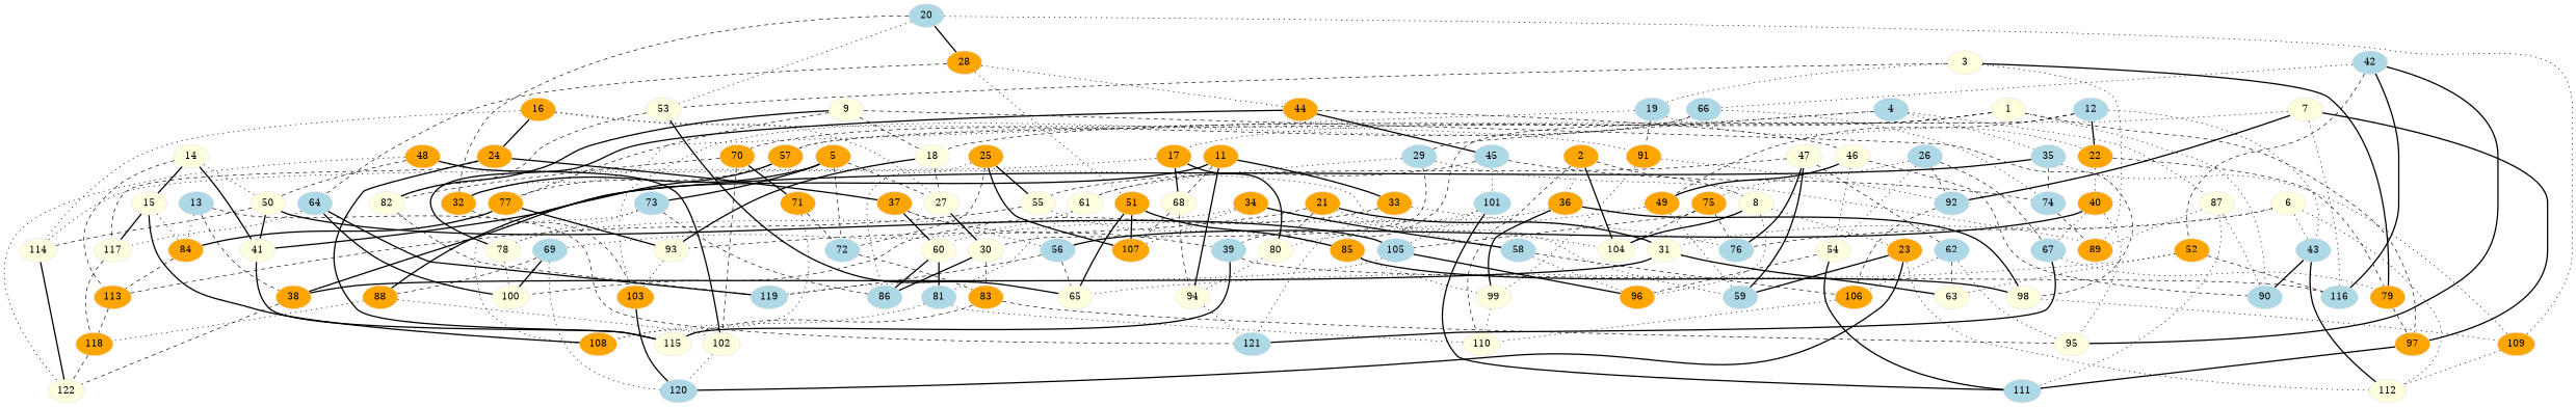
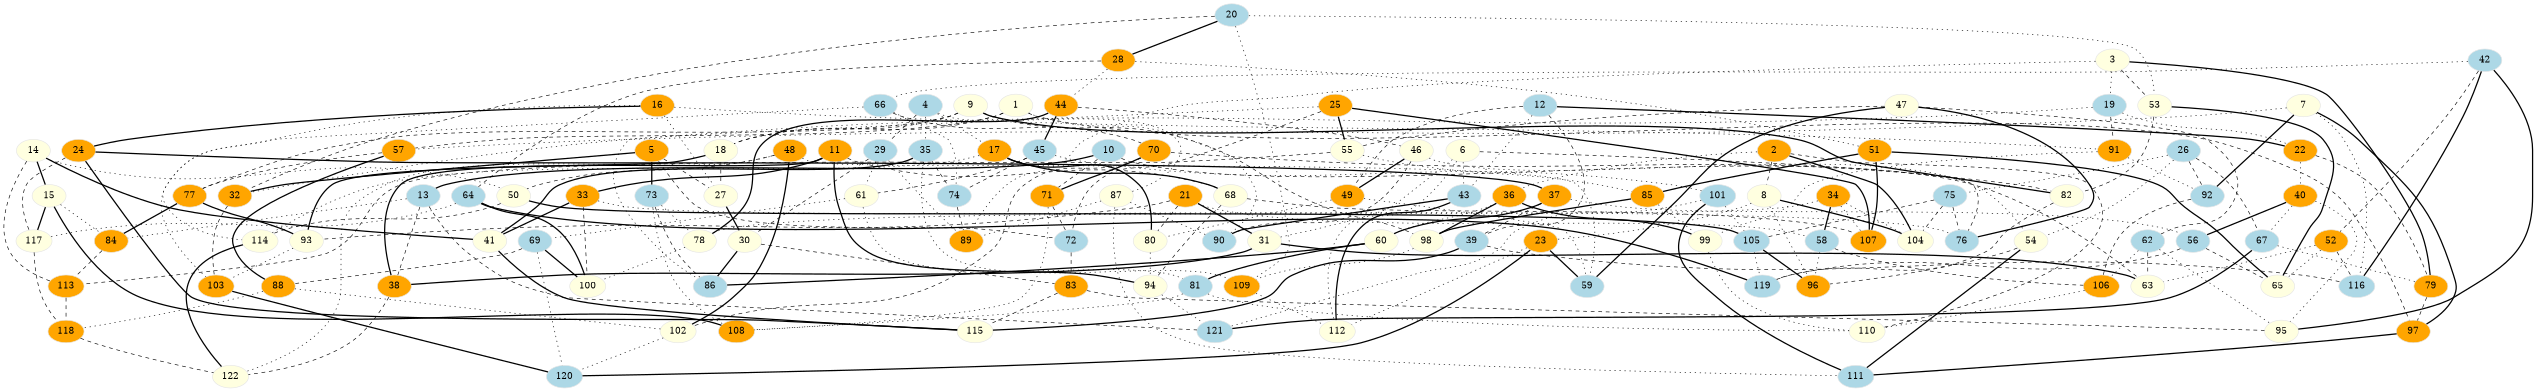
  graph {
    node [color=gray90 fillcolor=orange style=filled]
    edge [style=dotted]
    1 [fillcolor=lightyellow]
    18 [fillcolor=lightyellow]
    57
    90 [fillcolor=lightblue]
    97
    27 [fillcolor=lightyellow]
    93 [fillcolor=lightyellow]
    77
    88
    111 [fillcolor=lightblue]
    8 [fillcolor=lightyellow]
    2
    36
    104 [fillcolor=lightyellow]
    110 [fillcolor=lightyellow]
    23
    96
    98 [fillcolor=lightyellow]
    60 [fillcolor=lightyellow]
    99 [fillcolor=lightyellow]
    3 [fillcolor=lightyellow]
    19 [fillcolor=lightblue]
    53 [fillcolor=lightyellow]
    79
    89
    32
    22
    91
    82 [fillcolor=lightyellow]
    65 [fillcolor=lightyellow]
    4 [fillcolor=lightblue]
    17
    29 [fillcolor=lightblue]
    35 [fillcolor=lightblue]
    87 [fillcolor=lightyellow]
    68 [fillcolor=lightyellow]
    114 [fillcolor=lightyellow]
    80 [fillcolor=lightyellow]
    30 [fillcolor=lightyellow]
    61 [fillcolor=lightyellow]
    41 [fillcolor=lightyellow]
    109
    74 [fillcolor=lightblue]
    5
    72 [fillcolor=lightblue]
    73 [fillcolor=lightblue]
    103
    83
    108
    86 [fillcolor=lightblue]
    78 [fillcolor=lightyellow]
    6 [fillcolor=lightyellow]
    31 [fillcolor=lightyellow]
    43 [fillcolor=lightblue]
    76 [fillcolor=lightblue]
    112 [fillcolor=lightyellow]
    63 [fillcolor=lightyellow]
    38
    7 [fillcolor=lightyellow]
    92 [fillcolor=lightblue]
    116 [fillcolor=lightblue]
    106
    59 [fillcolor=lightblue]
    120 [fillcolor=lightblue]
    9 [fillcolor=lightyellow]
    84
    119 [fillcolor=lightblue]
+   10 [fillcolor=lightblue]
    13 [fillcolor=lightblue]
    71
    121 [fillcolor=lightblue]
    11
    33
    94 [fillcolor=lightyellow]
    100 [fillcolor=lightyellow]
    122 [fillcolor=lightyellow]
    107
    12 [fillcolor=lightblue]
    39 [fillcolor=lightblue]
    49
    40
    115 [fillcolor=lightyellow]
    113
    14 [fillcolor=lightyellow]
    15 [fillcolor=lightyellow]
    50 [fillcolor=lightyellow]
    117 [fillcolor=lightyellow]
    105 [fillcolor=lightblue]
    118
    16
    24
    37
    20 [fillcolor=lightblue]
    28
    44
    51
    64 [fillcolor=lightblue]
    21
    58 [fillcolor=lightblue]
    67 [fillcolor=lightblue]
    56 [fillcolor=lightblue]
    95 [fillcolor=lightyellow]
    25
    55 [fillcolor=lightyellow]
    85
    26 [fillcolor=lightblue]
    54 [fillcolor=lightyellow]
-   75
+   75 [fillcolor=lightblue]
    45 [fillcolor=lightblue]
    46 [fillcolor=lightyellow]
    81 [fillcolor=lightblue]
    69 [fillcolor=lightblue]
    34
    42 [fillcolor=lightblue]
    52
    66 [fillcolor=lightblue]
    70
    101 [fillcolor=lightblue]
    47 [fillcolor=lightyellow]
    62 [fillcolor=lightblue]
    48
    102 [fillcolor=lightyellow]
    1 -- 18 [style=dashed]
    1 -- 57 [style=dashed]
    1 -- 90
    1 -- 97 [style=dashed]
    18 -- 27 [style=dashed]
    18 -- 93 [style=bold]
    57 -- 77 [style=dashed]
    57 -- 88 [style=bold]
    97 -- 111 [style=bold]
    27 -- 30 [style=bold]
    93 -- 103
    77 -- 93 [style=bold]
    77 -- 84 [style=bold]
    88 -- 118
    88 -- 102
    8 -- 104 [style=bold]
    8 -- 23
    8 -- 96
    2 -- 8 [style=dashed]
    2 -- 36
    2 -- 104 [style=bold]
    2 -- 110 [style=dashed]
    36 -- 98 [style=bold]
    36 -- 60
    36 -- 99 [style=bold]
    23 -- 112
    23 -- 59 [style=bold]
    23 -- 120 [style=bold]
    98 -- 109
    60 -- 86 [style=bold]
    60 -- 81 [style=bold]
    99 -- 110
    3 -- 19
    3 -- 53 [style=dashed]
    3 -- 79 [style=bold]
    3 -- 89
    19 -- 32
    19 -- 22
    19 -- 91 [style=dashed]
    53 -- 82 [style=dashed]
    53 -- 65 [style=bold]
    79 -- 97 [style=dashed]
    32 -- 103 [style=dashed]
    22 -- 79 [style=dashed]
    22 -- 40
    91 -- 99
    91 -- 92
    82 -- 119 [style=dashed]
    4 -- 17
    4 -- 29 [style=dashed]
    4 -- 35
    4 -- 87
    17 -- 68 [style=bold]
    17 -- 114
    17 -- 80 [style=bold]
    29 -- 89
    29 -- 30 [style=dashed]
    29 -- 61
    35 -- 41 [style=bold]
    35 -- 109
    35 -- 74 [style=dashed]
    87 -- 90
    87 -- 111
    87 -- 89
    68 -- 94 [style=dashed]
    68 -- 107 [style=dashed]
    114 -- 122 [style=bold]
    80 -- 94
    30 -- 83 [style=dashed]
    30 -- 86 [style=bold]
    61 -- 81
    61 -- 69
    41 -- 115 [style=bold]
    109 -- 112
    74 -- 89 [style=dashed]
    5 -- 27 [style=dashed]
    5 -- 32 [style=bold]
    5 -- 72 [style=dashed]
    5 -- 73 [style=bold]
    72 -- 83 [style=dashed]
    73 -- 108
    73 -- 86 [style=dashed]
    73 -- 78
    103 -- 120 [style=bold]
    83 -- 115 [style=dashed]
    83 -- 95 [style=dashed]
    78 -- 100
    6 -- 31
    6 -- 43
    6 -- 76 [style=dashed]
    6 -- 112
    31 -- 63 [style=bold]
    31 -- 38 [style=bold]
    43 -- 90 [style=bold]
    43 -- 112 [style=bold]
    38 -- 122 [style=dashed]
    7 -- 57
    7 -- 97 [style=bold]
    7 -- 92 [style=bold]
    7 -- 116
    92 -- 106 [style=dashed]
    106 -- 110
    9 -- 18 [style=dashed]
    9 -- 77 [style=dashed]
    9 -- 98 [style=dashed]
    9 -- 82 [style=bold]
    84 -- 113 [style=dashed]
+   10 -- 63 [style=dashed]
+   10 -- 13 [style=bold]
+   10 -- 71 [style=dashed]
    13 -- 38 [style=dashed]
    13 -- 84
    13 -- 121 [style=dashed]
    71 -- 72 [style=dashed]
    71 -- 108
    11 -- 68 [style=dashed]
    11 -- 38 [style=bold]
    11 -- 33 [style=bold]
    11 -- 94 [style=bold]
-   50 -- 41 [style=bold]
+   33 -- 41 [style=bold]
    33 -- 76
    33 -- 100 [style=dashed]
    94 -- 121
    12 -- 22 [style=bold]
    12 -- 43
    12 -- 39 [style=dashed]
    12 -- 49 [style=dashed]
    39 -- 116 [style=dashed]
    39 -- 115 [style=bold]
    49 -- 80
    49 -- 59
    40 -- 67
    40 -- 56 [style=bold]
    40 -- 95
    113 -- 118 [style=dashed]
    14 -- 41 [style=bold]
    14 -- 113 [style=dashed]
    14 -- 15 [style=bold]
    14 -- 50
    15 -- 108 [style=bold]
    15 -- 84
    15 -- 117 [style=bold]
    50 -- 114 [style=dashed]
    50 -- 105 [style=bold]
    117 -- 118 [style=dashed]
    105 -- 96 [style=bold]
    105 -- 119
    118 -- 122 [style=dashed]
    16 -- 27
    16 -- 91
    16 -- 114
    16 -- 24 [style=bold]
    24 -- 115 [style=bold]
    24 -- 117 [style=dashed]
    24 -- 37 [style=bold]
    37 -- 60 [style=bold]
    37 -- 39 [style=dashed]
    37 -- 56
    20 -- 53
    20 -- 32 [style=dashed]
    20 -- 109
    20 -- 28 [style=bold]
    28 -- 44
    28 -- 51
    28 -- 64 [style=dashed]
    44 -- 78 [style=bold]
    44 -- 45 [style=bold]
    44 -- 46 [style=dashed]
    51 -- 65 [style=bold]
    51 -- 107 [style=bold]
    51 -- 85 [style=bold]
    64 -- 119 [style=bold]
    64 -- 100 [style=bold]
    64 -- 117
    21 -- 93 [style=dashed]
    21 -- 80 [style=dashed]
    21 -- 31 [style=bold]
    21 -- 58
    58 -- 96
    58 -- 106 [style=dashed]
    67 -- 79
    67 -- 121 [style=bold]
    56 -- 65 [style=dashed]
    56 -- 119 [style=dashed]
    25 -- 72 [style=dashed]
    25 -- 86
    25 -- 107 [style=bold]
    25 -- 55 [style=bold]
    55 -- 113 [style=dashed]
    55 -- 85
    85 -- 98 [style=bold]
    85 -- 99
    26 -- 92 [style=dashed]
    26 -- 67 [style=dashed]
    26 -- 54
    26 -- 75
    54 -- 111 [style=bold]
    54 -- 96 [style=dashed]
    75 -- 104 [style=dashed]
    75 -- 76 [style=dashed]
    75 -- 105 [style=dashed]
    45 -- 61 [style=dashed]
    45 -- 74 [style=dashed]
    45 -- 101
    46 -- 90 [style=dashed]
    46 -- 49 [style=bold]
    46 -- 54
    81 -- 110
    81 -- 108
    69 -- 88 [style=dashed]
    69 -- 120
    69 -- 100 [style=bold]
    34 -- 104
    34 -- 78
    34 -- 107
    34 -- 58 [style=bold]
    42 -- 116 [style=bold]
    42 -- 95 [style=bold]
    42 -- 52 [style=dashed]
    42 -- 66
    52 -- 65
    52 -- 63
    52 -- 116 [style=dashed]
    66 -- 74
    66 -- 103
    66 -- 70 [style=dashed]
    70 -- 82 [style=dashed]
    70 -- 71 [style=bold]
    70 -- 102 [style=dashed]
    101 -- 111 [style=bold]
    101 -- 121
    101 -- 105
    47 -- 76 [style=bold]
    47 -- 59 [style=bold]
    47 -- 55 [style=dashed]
    47 -- 62 [style=dashed]
    62 -- 63 [style=dashed]
    62 -- 106
    62 -- 95
    48 -- 59
    48 -- 122
    48 -- 50 [style=dashed]
    48 -- 102 [style=bold]
    102 -- 120
  }
